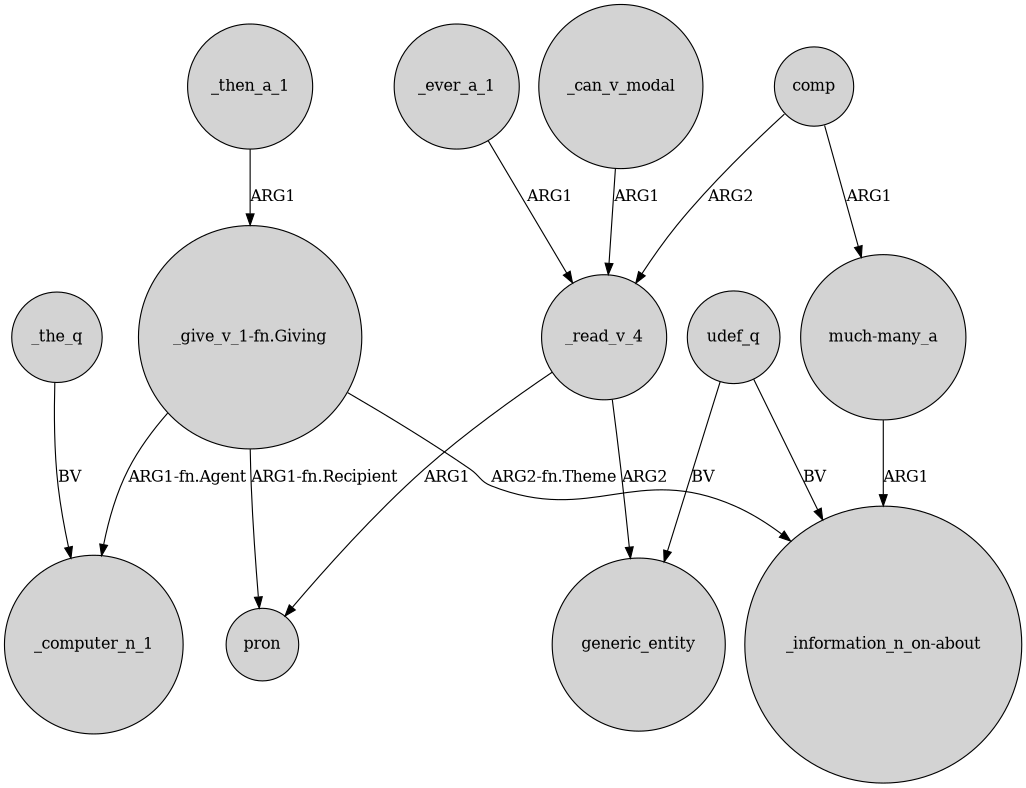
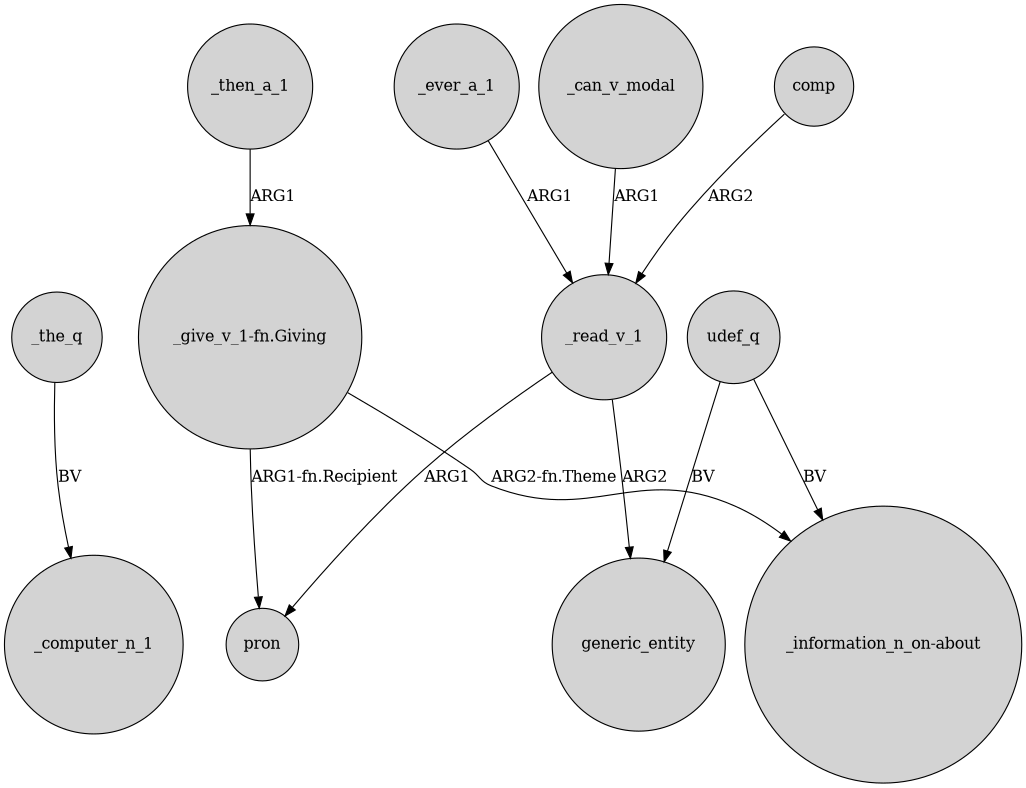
  digraph {
    node [shape=circle style=filled]
    _then_a_1
    "_give_v_1-fn.Giving"
    _computer_n_1
    pron
    "_information_n_on-about"
    _ever_a_1
-   _read_v_1 [label=_read_v_4]
+   _read_v_1
    generic_entity
    comp
-   "much-many_a"
    _can_v_modal
    _the_q
    udef_q
    _then_a_1 -> "_give_v_1-fn.Giving" [label=ARG1]
-   "_give_v_1-fn.Giving" -> _computer_n_1 [label="ARG1-fn.Agent"]
    "_give_v_1-fn.Giving" -> pron [label="ARG1-fn.Recipient"]
    "_give_v_1-fn.Giving" -> "_information_n_on-about" [label="ARG2-fn.Theme"]
    _ever_a_1 -> _read_v_1 [label=ARG1]
    _read_v_1 -> pron [label=ARG1]
    _read_v_1 -> generic_entity [label=ARG2]
    comp -> _read_v_1 [label=ARG2]
-   comp -> "much-many_a" [label=ARG1]
-   "much-many_a" -> "_information_n_on-about" [label=ARG1]
    _can_v_modal -> _read_v_1 [label=ARG1]
    _the_q -> _computer_n_1 [label=BV]
    udef_q -> "_information_n_on-about" [label=BV]
    udef_q -> generic_entity [label=BV]
  }
